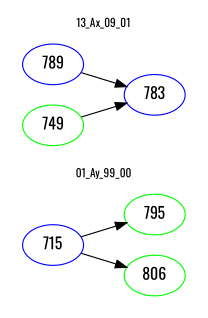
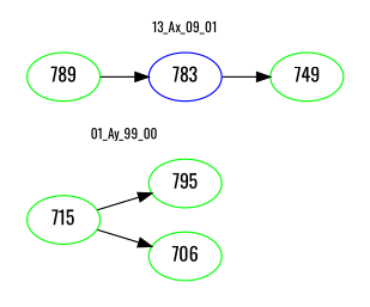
  digraph {
    fontname=Oswald
    rankdir=LR
    node [color=green fontname=Oswald]
    edge [color=black fontname=Oswald]
-   n1 [label=806]
-   n2 [color=blue label=715]
+   n1 [label=706]
+   n2 [label=715]
    n3 [label=795]
-   n4 [color=blue label=789]
+   n4 [label=789]
    n5 [color=blue label=783]
    n6 [label=749]
    subgraph cluster_1 {
      color=white
      fontsize=10
      label="01_Ay_99_00"
      n1
      n2
      n3
    }
    subgraph cluster_2 {
      color=white
      fontsize=10
      label="13_Ax_09_01"
      n4
      n5
      n6
    }
    n2 -> n1
    n2 -> n3
    n4 -> n5
-   n6 -> n5
+   n5 -> n6
  }
